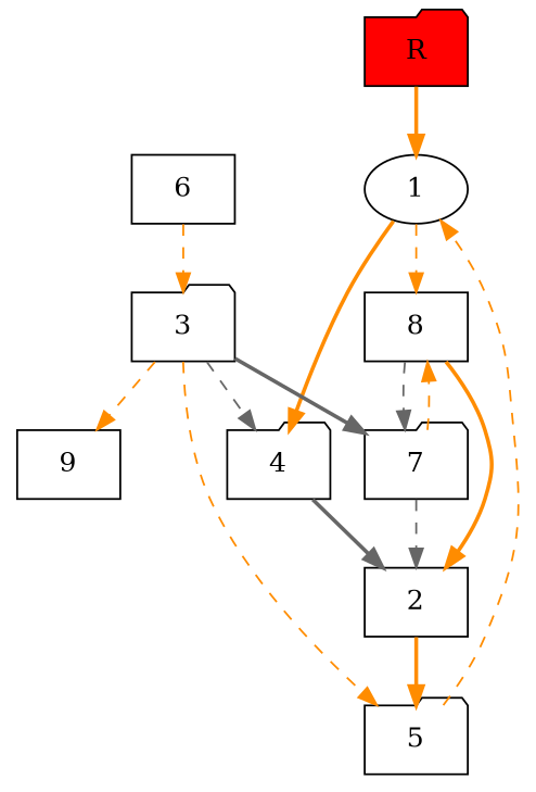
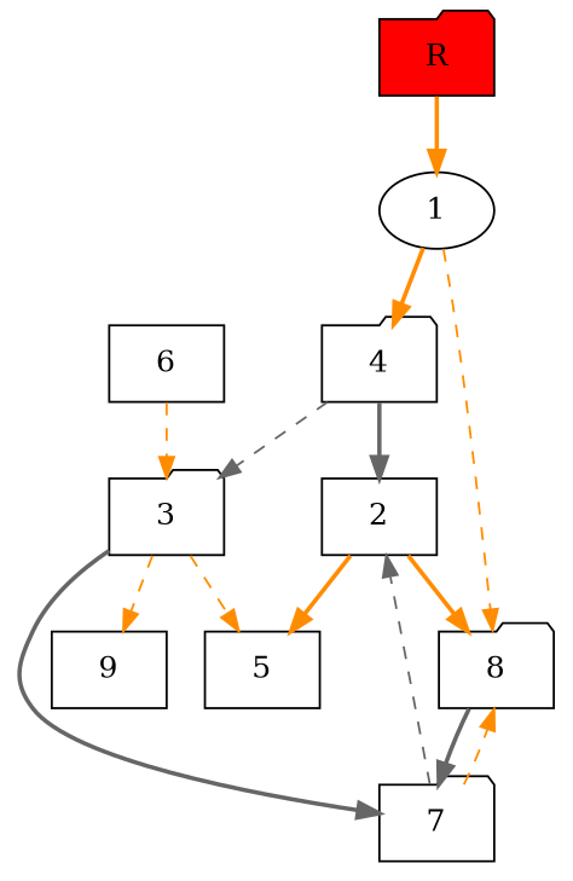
  digraph {
    node [shape=folder]
    edge [color=darkorange style=dashed]
    1 [shape=ellipse]
    4
-   8 [shape=box]
+   8
    2 [shape=box]
    3
    7
-   5
+   5 [shape=box]
    9 [shape=box]
    6 [shape=box]
    R [fillcolor="#ff0000" style=filled]
    1 -> 4 [style=bold]
    1 -> 8
    4 -> 2 [color=gray40 style=bold]
-   3 -> 4 [color=gray40]
-   8 -> 2 [style=bold]
-   8 -> 7 [color=gray40]
+   4 -> 3 [color=gray40]
+   2 -> 8 [style=bold]
+   8 -> 7 [color=gray40 style=bold]
    2 -> 5 [style=bold]
    3 -> 7 [color=gray40 style=bold]
    3 -> 5
    3 -> 9
    7 -> 8
    7 -> 2 [color=gray40]
-   5 -> 1
    6 -> 3
    R -> 1 [style=bold]
  }
